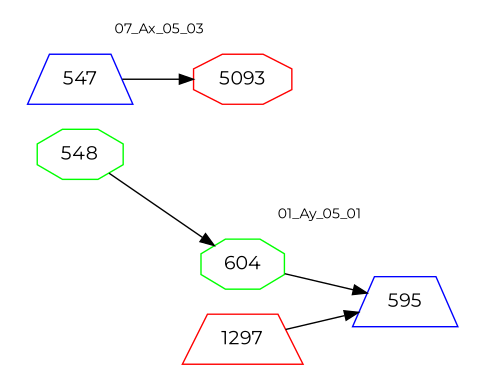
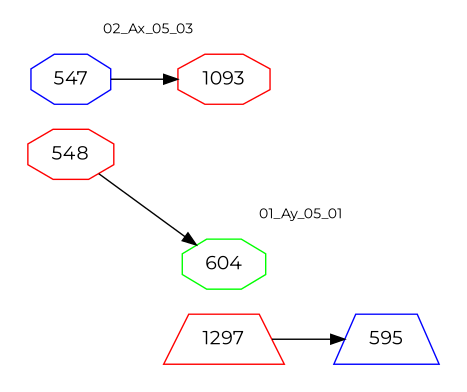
  digraph {
    fontname=Montserrat
    rankdir=LR
    node [color=green fontname=Montserrat shape=octagon]
    edge [color=black fontname=Montserrat]
-   n1 [label=548]
-   n2 [color=blue label=547 shape=trapezium]
-   n3 [color=red label=5093]
+   n1 [color=red label=548]
+   n2 [color=blue label=547]
+   n3 [color=red label=1093]
    n4 [label=604]
    n5 [color=blue label=595 shape=trapezium]
    n6 [color=red label=1297 shape=trapezium]
    subgraph cluster_1 {
      color=white
      fontsize=10
-     label="07_Ax_05_03"
+     label="02_Ax_05_03"
      n1
      n2
      n3
    }
    subgraph cluster_2 {
      color=white
      fontsize=10
      label="01_Ay_05_01"
      n4
      n5
      n6
    }
    n1 -> n4
    n2 -> n3
-   n4 -> n5
    n6 -> n5
  }
